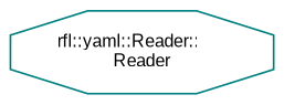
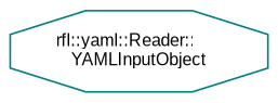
  digraph {
    rankdir=LR
    fontname="Liberation Sans"
-   n1 [color=teal fillcolor=white fontname="Liberation Sans" fontsize=10 height=0.2 label="rfl::yaml::Reader::\lReader" shape=octagon style=filled width=0.4]
+   n1 [color=teal fillcolor=white fontname="Liberation Sans" fontsize=10 height=0.2 label="rfl::yaml::Reader::\lYAMLInputObject" shape=octagon style=filled width=0.4]
  }
